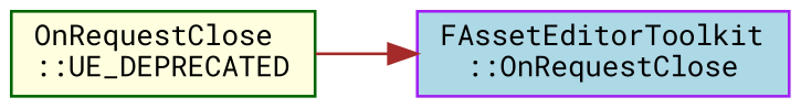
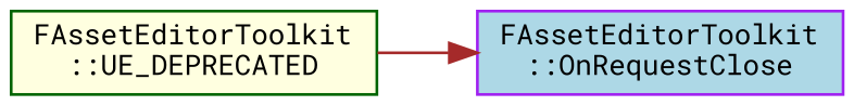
  digraph {
    rankdir=LR
    fontname="Roboto Mono"
    node [fontname="Roboto Mono" fontsize=10 shape=box style=filled]
-   n1 [color=darkgreen fillcolor=lightyellow fontcolor=black height=0.2 label="OnRequestClose\l::UE_DEPRECATED" width=0.4]
+   n1 [color=darkgreen fillcolor=lightyellow fontcolor=black height=0.2 label="FAssetEditorToolkit\l::UE_DEPRECATED" width=0.4]
    n2 [color=purple fillcolor=lightblue height=0.2 label="FAssetEditorToolkit\l::OnRequestClose" width=0.4]
    n1 -> n2 [color=brown fontname="Roboto Mono" fontsize=10 labelfontname=Helvetica labelfontsize=10 style=solid]
  }
